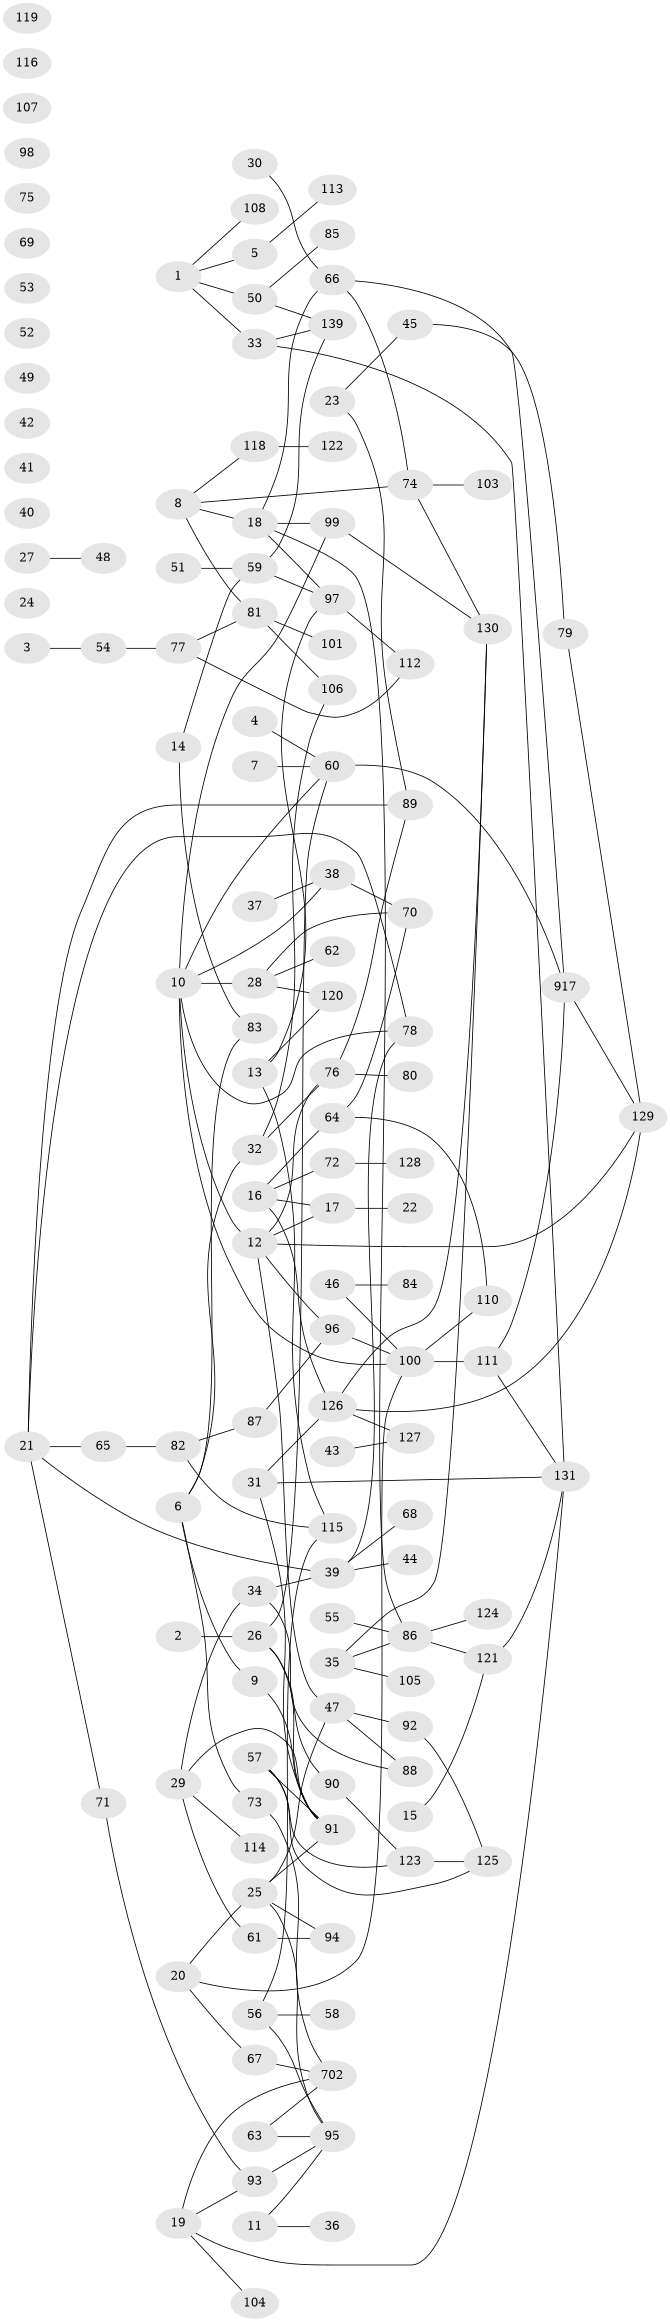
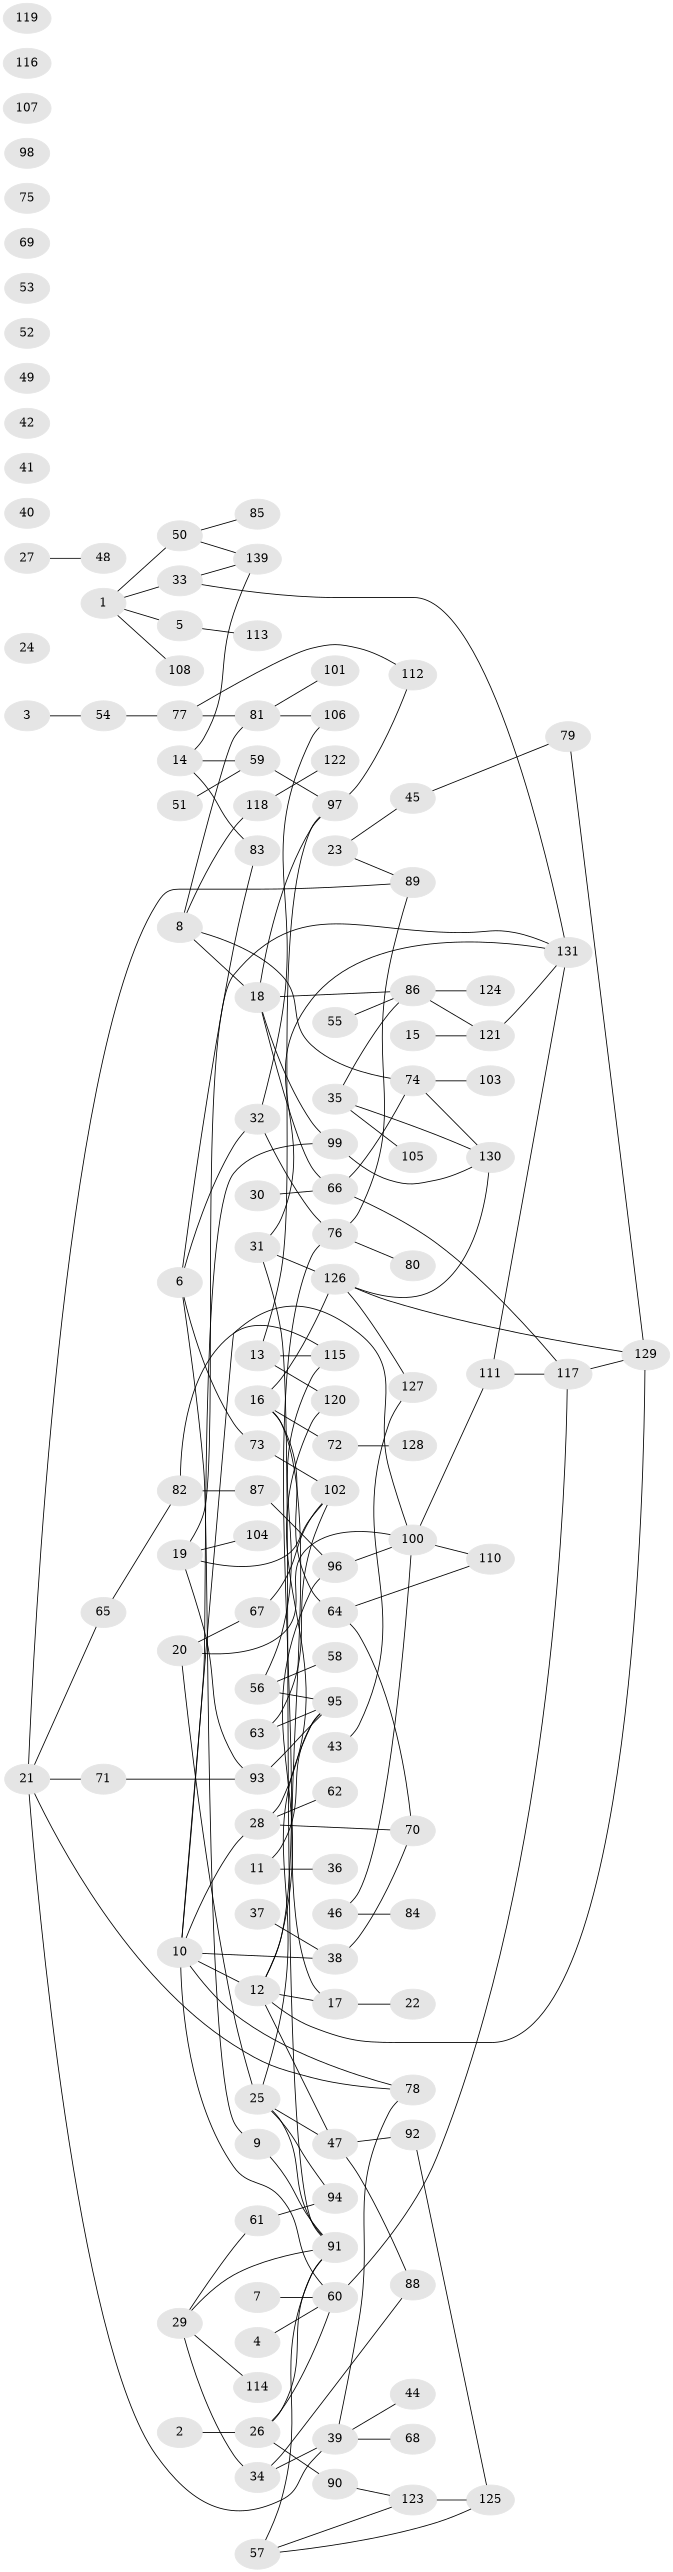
  graph {
    rankdir=LR
    node [color=gray90 style=filled]
    1
    5
    33
    50
    108
    113
    n7 [label=139]
    131
    85
    2
    26
    60
    91
    90
    3
    54
    77
    4
-   117 [label=917]
+   117
    6
    9
    32
    73
    83
    76
    106
-   102 [label=702]
+   102
    7
    8
    18
    74
    81
    118
    99
    97
    66
    86
    130
    103
    101
    122
    10
    12
    28
    38
    78
    100
    17
    47
    96
    129
    120
    62
    70
    11
    95
    36
    22
    88
    92
    89
    80
    13
    115
    112
    14
    59
    15
    121
    16
    64
    72
    126
    110
    128
    127
    124
    19
    93
    104
    20
    25
    67
    94
    111
    21
    39
    65
    71
    44
    68
    82
    23
    45
    79
    24
    123
    27
    48
    29
    34
    61
    114
    30
    31
    35
    105
    37
    40
    41
    42
    43
    46
    84
    125
    49
    51
    52
    53
    55
    56
    58
    57
    63
    87
    69
    75
    98
    107
    116
    119
    1 -- 5
    1 -- 33
    1 -- 50
    1 -- 108
    5 -- 113
    33 -- n7
    33 -- 131
    50 -- n7
    50 -- 85
    2 -- 26
    26 -- 60
    26 -- 91
    26 -- 90
    60 -- 117
    90 -- 123
    3 -- 54
    54 -- 77
    77 -- 81
    77 -- 112
    4 -- 60
    117 -- 129
    6 -- 9
    6 -- 32
    6 -- 73
    6 -- 83
    9 -- 91
    32 -- 76
    32 -- 106
    73 -- 102
    76 -- 89
    76 -- 80
    7 -- 60
    8 -- 18
    8 -- 74
    8 -- 81
    8 -- 118
    18 -- 99
    18 -- 97
    18 -- 66
    18 -- 86
    74 -- 130
    74 -- 103
    81 -- 106
    81 -- 101
    118 -- 122
    99 -- 130
    97 -- 112
    66 -- 117
    66 -- 74
    86 -- 121
    86 -- 124
    10 -- 60
    10 -- 99
    10 -- 12
    10 -- 28
    10 -- 38
    10 -- 78
    10 -- 100
    12 -- 76
    12 -- 17
    12 -- 47
    12 -- 96
    12 -- 129
    28 -- 120
    28 -- 62
    28 -- 70
    38 -- 70
    100 -- 110
    100 -- 111
    17 -- 22
    47 -- 88
    47 -- 92
    96 -- 100
    11 -- 95
    11 -- 36
    92 -- 125
    13 -- 97
    13 -- 120
    13 -- 115
-   59 -- n7
+   14 -- n7
    14 -- 83
    14 -- 59
    59 -- 97
    15 -- 121
    121 -- 131
    16 -- 17
    16 -- 64
    16 -- 72
    16 -- 126
    64 -- 70
    64 -- 110
    72 -- 128
    126 -- 130
    126 -- 129
    126 -- 127
    19 -- 131
    19 -- 102
    19 -- 93
    19 -- 104
    93 -- 95
    20 -- 100
    20 -- 25
    20 -- 67
    25 -- 91
    25 -- 47
    25 -- 95
    25 -- 94
    67 -- 102
    111 -- 131
    111 -- 117
    21 -- 78
    21 -- 89
    21 -- 39
    21 -- 65
    21 -- 71
    39 -- 78
    39 -- 44
    39 -- 68
    65 -- 82
    71 -- 93
    82 -- 115
    82 -- 87
    23 -- 89
    23 -- 45
    45 -- 79
    79 -- 129
    123 -- 125
    27 -- 48
    29 -- 91
    29 -- 34
    29 -- 61
    29 -- 114
    34 -- 88
    34 -- 39
    61 -- 94
    30 -- 66
    31 -- 131
    31 -- 91
    31 -- 126
    35 -- 86
    35 -- 130
    35 -- 105
    37 -- 38
    43 -- 127
    46 -- 100
    46 -- 84
    51 -- 59
    55 -- 86
    56 -- 95
    56 -- 115
    56 -- 58
    57 -- 91
    57 -- 123
    57 -- 125
    63 -- 102
    63 -- 95
    87 -- 96
  }
